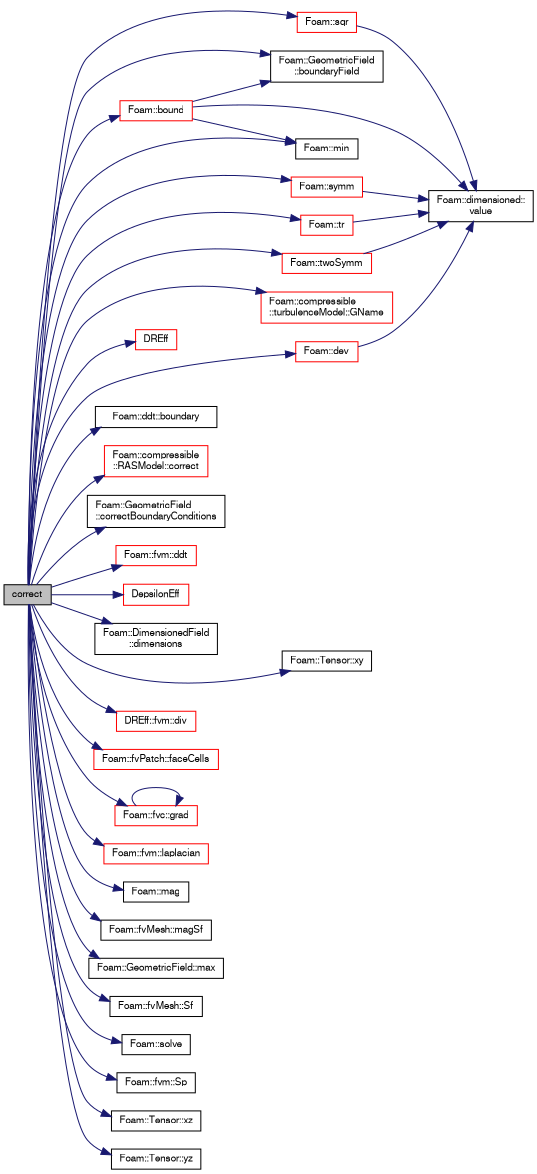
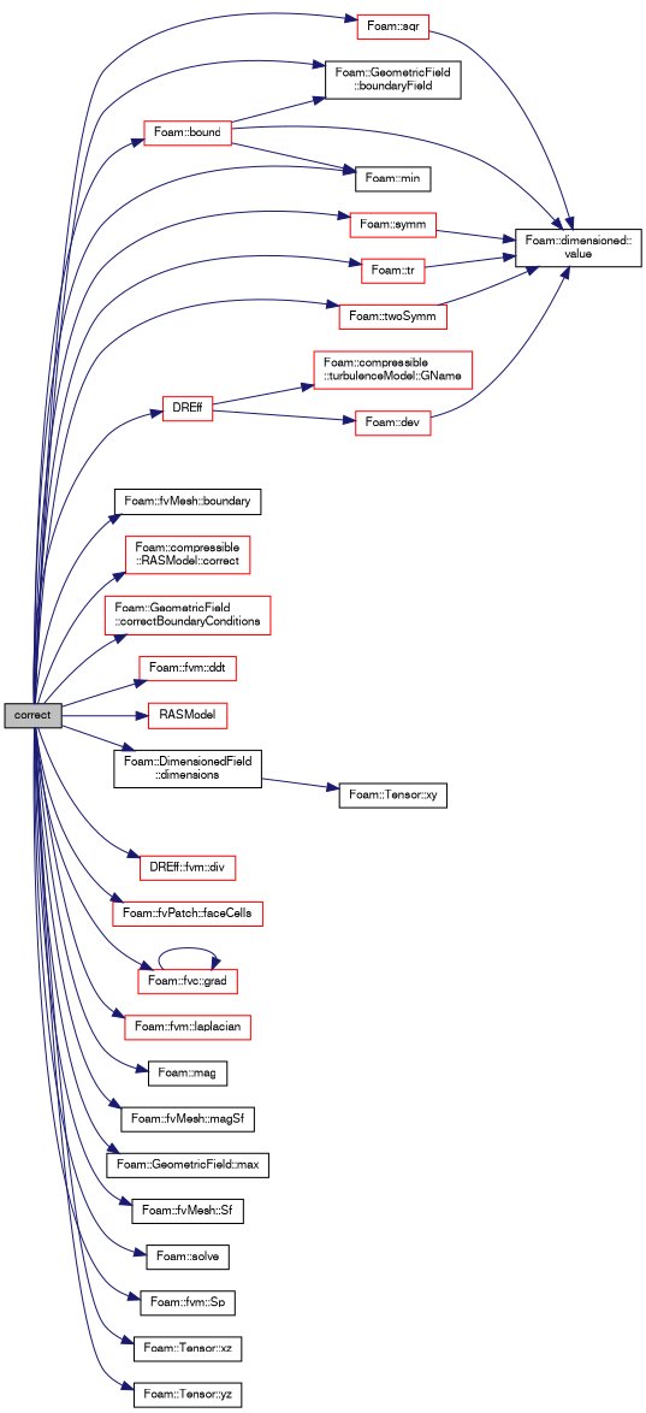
  digraph {
    rankdir=LR
    node [color=black fontname=FreeSans fontsize=10 shape=record]
    edge [color=midnightblue fontname=FreeSans fontsize=10 labelfontname=FreeSans labelfontsize=10 style=solid]
    n1 [fillcolor=grey75 fontcolor=black height=0.2 label=correct style=filled width=0.4]
    n2 [color=red height=0.2 label="Foam::bound" width=0.4]
    n3 [height=0.2 label="Foam::GeometricField\l::boundaryField" width=0.4]
    n4 [height=0.2 label="Foam::min" width=0.4]
-   n5 [height=0.2 label="Foam::ddt::boundary" width=0.4]
+   n5 [height=0.2 label="Foam::fvMesh::boundary" width=0.4]
    n6 [color=red height=0.2 label="Foam::compressible\l::RASModel::correct" width=0.4]
-   n7 [height=0.2 label="Foam::GeometricField\l::correctBoundaryConditions" width=0.4]
+   n7 [color=red height=0.2 label="Foam::GeometricField\l::correctBoundaryConditions" width=0.4]
    n8 [color=red height=0.2 label="Foam::fvm::ddt" width=0.4]
-   n9 [color=red height=0.2 label=DepsilonEff width=0.4]
+   n9 [color=red height=0.2 label=RASModel width=0.4]
    n10 [color=red height=0.2 label="Foam::dev" width=0.4]
    n11 [height=0.2 label="Foam::DimensionedField\l::dimensions" width=0.4]
    n12 [color=red height=0.2 label="DREff::fvm::div" width=0.4]
    n13 [color=red height=0.2 label=DREff width=0.4]
    n14 [color=red height=0.2 label="Foam::fvPatch::faceCells" width=0.4]
    n15 [color=red height=0.2 label="Foam::compressible\l::turbulenceModel::GName" width=0.4]
    n16 [color=red height=0.2 label="Foam::fvc::grad" width=0.4]
    n17 [color=red height=0.2 label="Foam::fvm::laplacian" width=0.4]
    n18 [height=0.2 label="Foam::mag" width=0.4]
    n19 [height=0.2 label="Foam::fvMesh::magSf" width=0.4]
    n20 [height=0.2 label="Foam::GeometricField::max" width=0.4]
    n21 [height=0.2 label="Foam::fvMesh::Sf" width=0.4]
    n22 [height=0.2 label="Foam::solve" width=0.4]
    n23 [height=0.2 label="Foam::fvm::Sp" width=0.4]
    n24 [color=red height=0.2 label="Foam::sqr" width=0.4]
    n25 [color=red height=0.2 label="Foam::symm" width=0.4]
    n26 [color=red height=0.2 label="Foam::tr" width=0.4]
    n27 [color=red height=0.2 label="Foam::twoSymm" width=0.4]
    n28 [height=0.2 label="Foam::Tensor::xy" width=0.4]
    n29 [height=0.2 label="Foam::Tensor::xz" width=0.4]
    n30 [height=0.2 label="Foam::Tensor::yz" width=0.4]
    n31 [height=0.2 label="Foam::dimensioned::\lvalue" width=0.4]
    n1 -> n2
    n1 -> n3
    n1 -> n4
    n1 -> n5
    n1 -> n6
    n1 -> n7
    n1 -> n8
    n1 -> n9
-   n1 -> n10
+   n13 -> n10
    n1 -> n11
    n1 -> n12
    n1 -> n13
    n1 -> n14
-   n1 -> n15
+   n13 -> n15
    n1 -> n16
    n1 -> n17
    n1 -> n18
    n1 -> n19
    n1 -> n20
    n1 -> n21
    n1 -> n22
    n1 -> n23
    n1 -> n24
    n1 -> n25
    n1 -> n26
    n1 -> n27
-   n1 -> n28
+   n11 -> n28
    n1 -> n29
    n1 -> n30
    n2 -> n3
    n2 -> n4
    n2 -> n31
    n10 -> n31
    n16 -> n16
    n24 -> n31
    n25 -> n31
    n26 -> n31
    n27 -> n31
  }
